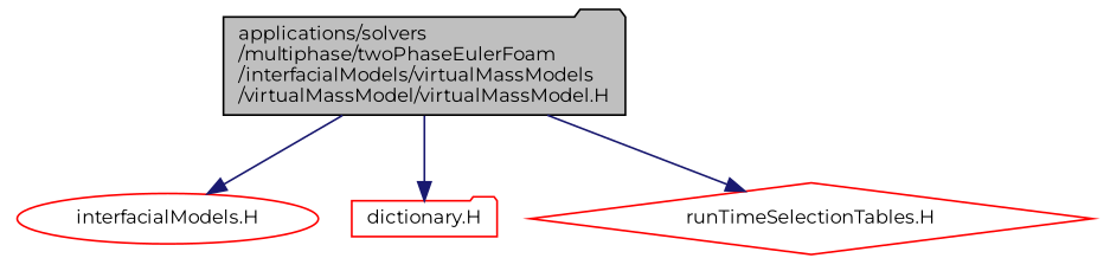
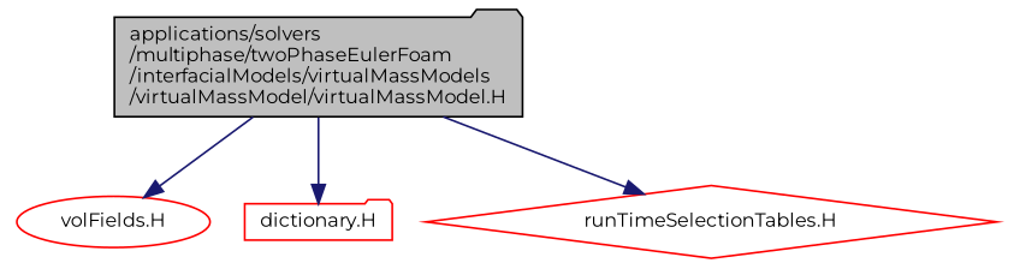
  digraph {
    fontname=Montserrat
    node [color=red fontname=Montserrat fontsize=10 shape=folder]
    edge [color=midnightblue fontname=Montserrat fontsize=10 labelfontname=Helvetica labelfontsize=10 style=solid]
    n1 [color=black fillcolor=grey75 fontcolor=black height=0.2 label="applications/solvers\l/multiphase/twoPhaseEulerFoam\l/interfacialModels/virtualMassModels\l/virtualMassModel/virtualMassModel.H" style=filled width=0.4]
-   n2 [height=0.2 label="interfacialModels.H" shape=ellipse width=0.4]
+   n2 [height=0.2 label="volFields.H" shape=ellipse width=0.4]
    n3 [height=0.2 label="dictionary.H" width=0.4]
    n4 [height=0.2 label="runTimeSelectionTables.H" shape=diamond width=0.4]
    n1 -> n2
    n1 -> n3
    n1 -> n4
  }
